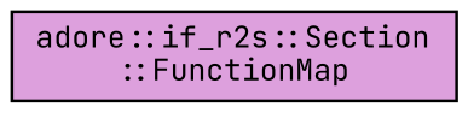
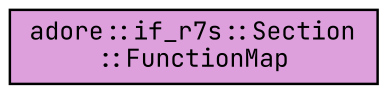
  digraph {
    rankdir=LR
    fontname="JetBrains Mono"
-   n1 [color=black fillcolor=plum fontname="JetBrains Mono" fontsize=10 height=0.2 label="adore::if_r2s::Section\l::FunctionMap" shape=box style=filled width=0.4]
+   n1 [color=black fillcolor=plum fontname="JetBrains Mono" fontsize=10 height=0.2 label="adore::if_r7s::Section\l::FunctionMap" shape=box style=filled width=0.4]
  }
